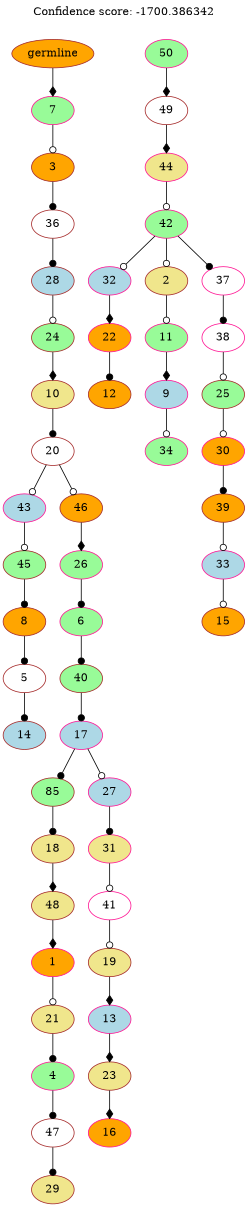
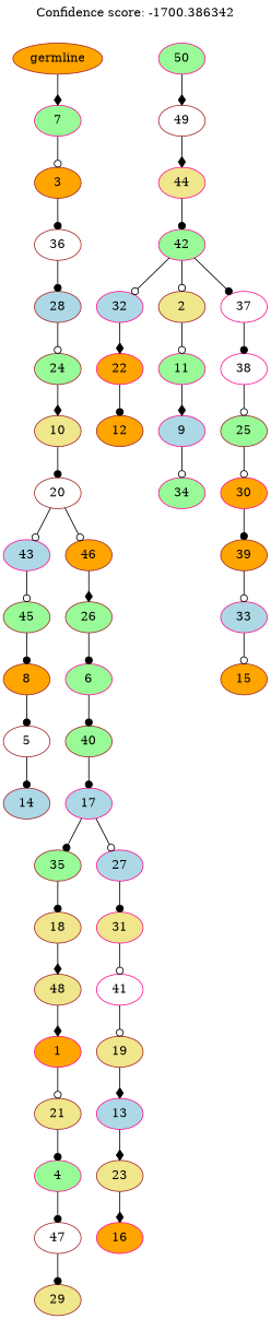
  digraph {
    label="Confidence score: -1700.386342"
    labelloc=t
    node [color=brown fillcolor=palegreen style=filled]
    edge [arrowhead=dot]
    n1 [fillcolor=white label=5]
    n2 [fillcolor=lightblue label=14]
    n3 [fillcolor=orange label=8]
    n4 [label=45]
    n5 [color=deeppink fillcolor=lightblue label=43]
    n6 [color=deeppink fillcolor=orange label=22]
    n7 [fillcolor=orange label=12]
    n8 [color=deeppink fillcolor=lightblue label=32]
    n9 [color=deeppink fillcolor=lightblue label=9]
    n10 [color=deeppink label=34]
    n11 [color=deeppink label=11]
    n12 [fillcolor=khaki label=2]
    n13 [color=deeppink fillcolor=lightblue label=33]
    n14 [fillcolor=orange label=15]
    n15 [fillcolor=orange label=39]
    n16 [color=deeppink fillcolor=orange label=30]
    n17 [label=25]
    n18 [color=deeppink fillcolor=white label=38]
    n19 [color=deeppink fillcolor=white label=37]
    n20 [color=deeppink label=42]
    n21 [color=deeppink fillcolor=khaki label=44]
    n22 [fillcolor=white label=49]
    n23 [color=deeppink label=50]
    n24 [fillcolor=white label=47]
    n25 [fillcolor=khaki label=29]
    n26 [color=deeppink label=4]
    n27 [fillcolor=khaki label=21]
    n28 [color=deeppink fillcolor=orange label=1]
    n29 [fillcolor=khaki label=48]
    n30 [fillcolor=khaki label=18]
-   n31 [label=85]
+   n31 [label=35]
    n32 [fillcolor=khaki label=23]
    n33 [color=deeppink fillcolor=orange label=16]
    n34 [color=deeppink fillcolor=lightblue label=13]
    n35 [fillcolor=khaki label=19]
    n36 [color=deeppink fillcolor=white label=41]
    n37 [color=deeppink fillcolor=khaki label=31]
    n38 [color=deeppink fillcolor=lightblue label=27]
    n39 [color=deeppink fillcolor=lightblue label=17]
    n40 [label=40]
    n41 [color=deeppink label=6]
-   n42 [color=deeppink label=26]
+   n42 [label=26]
    n43 [fillcolor=orange label=46]
    n44 [fillcolor=white label=20]
    n45 [fillcolor=khaki label=10]
    n46 [label=24]
    n47 [fillcolor=lightblue label=28]
    n48 [fillcolor=white label=36]
    n49 [fillcolor=orange label=3]
    n50 [color=deeppink label=7]
    n51 [fillcolor=orange label=germline]
    n1 -> n2
    n3 -> n1
    n4 -> n3
    n5 -> n4 [arrowhead=odot]
    n6 -> n7
    n8 -> n6 [arrowhead=diamond]
    n9 -> n10 [arrowhead=odot]
    n11 -> n9 [arrowhead=diamond]
    n12 -> n11 [arrowhead=odot]
    n13 -> n14 [arrowhead=odot]
    n15 -> n13 [arrowhead=odot]
    n16 -> n15
    n17 -> n16 [arrowhead=odot]
    n18 -> n17 [arrowhead=odot]
    n19 -> n18
    n20 -> n8 [arrowhead=odot]
    n20 -> n12 [arrowhead=odot]
    n20 -> n19
-   n21 -> n20 [arrowhead=odot]
+   n21 -> n20
    n22 -> n21 [arrowhead=diamond]
    n23 -> n22 [arrowhead=diamond]
    n24 -> n25
    n26 -> n24
    n27 -> n26
    n28 -> n27 [arrowhead=odot]
    n29 -> n28 [arrowhead=diamond]
    n30 -> n29 [arrowhead=diamond]
    n31 -> n30
    n32 -> n33 [arrowhead=diamond]
    n34 -> n32 [arrowhead=diamond]
    n35 -> n34 [arrowhead=diamond]
    n36 -> n35 [arrowhead=odot]
    n37 -> n36 [arrowhead=odot]
    n38 -> n37
    n39 -> n31
    n39 -> n38 [arrowhead=odot]
    n40 -> n39
    n41 -> n40
    n42 -> n41
    n43 -> n42 [arrowhead=diamond]
    n44 -> n5 [arrowhead=odot]
    n44 -> n43 [arrowhead=odot]
    n45 -> n44
    n46 -> n45 [arrowhead=diamond]
    n47 -> n46 [arrowhead=odot]
    n48 -> n47
    n49 -> n48
    n50 -> n49 [arrowhead=odot]
    n51 -> n50 [arrowhead=diamond]
  }
